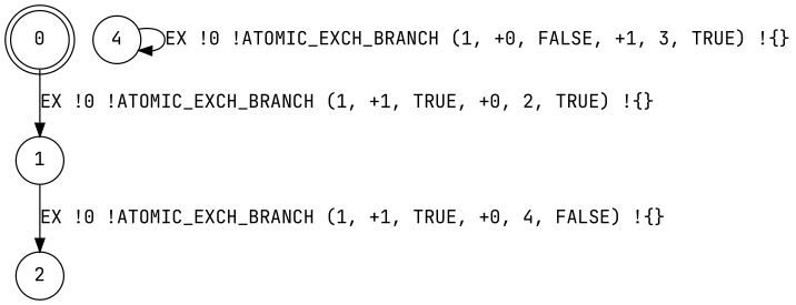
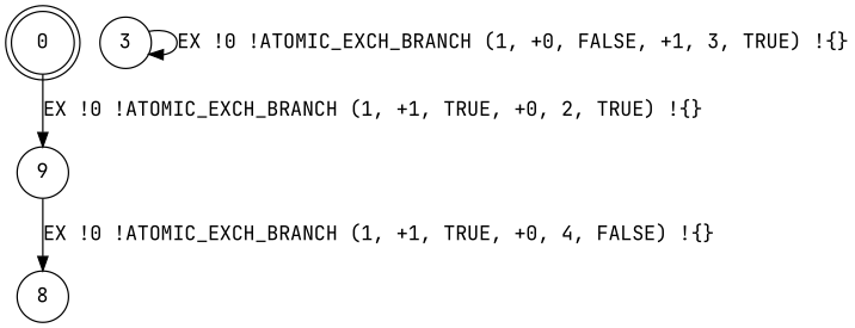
  digraph {
    fontname="JetBrains Mono"
    node [fontname="JetBrains Mono" shape=circle]
    edge [fontname="JetBrains Mono"]
    0 [peripheries=2]
-   1
-   2
-   3 [label=4]
+   1 [label=9]
+   2 [label=8]
+   3
    0 -> 1 [label="EX !0 !ATOMIC_EXCH_BRANCH (1, +1, TRUE, +0, 2, TRUE) !{}"]
    1 -> 2 [label="EX !0 !ATOMIC_EXCH_BRANCH (1, +1, TRUE, +0, 4, FALSE) !{}"]
    3 -> 3 [label="EX !0 !ATOMIC_EXCH_BRANCH (1, +0, FALSE, +1, 3, TRUE) !{}"]
  }
